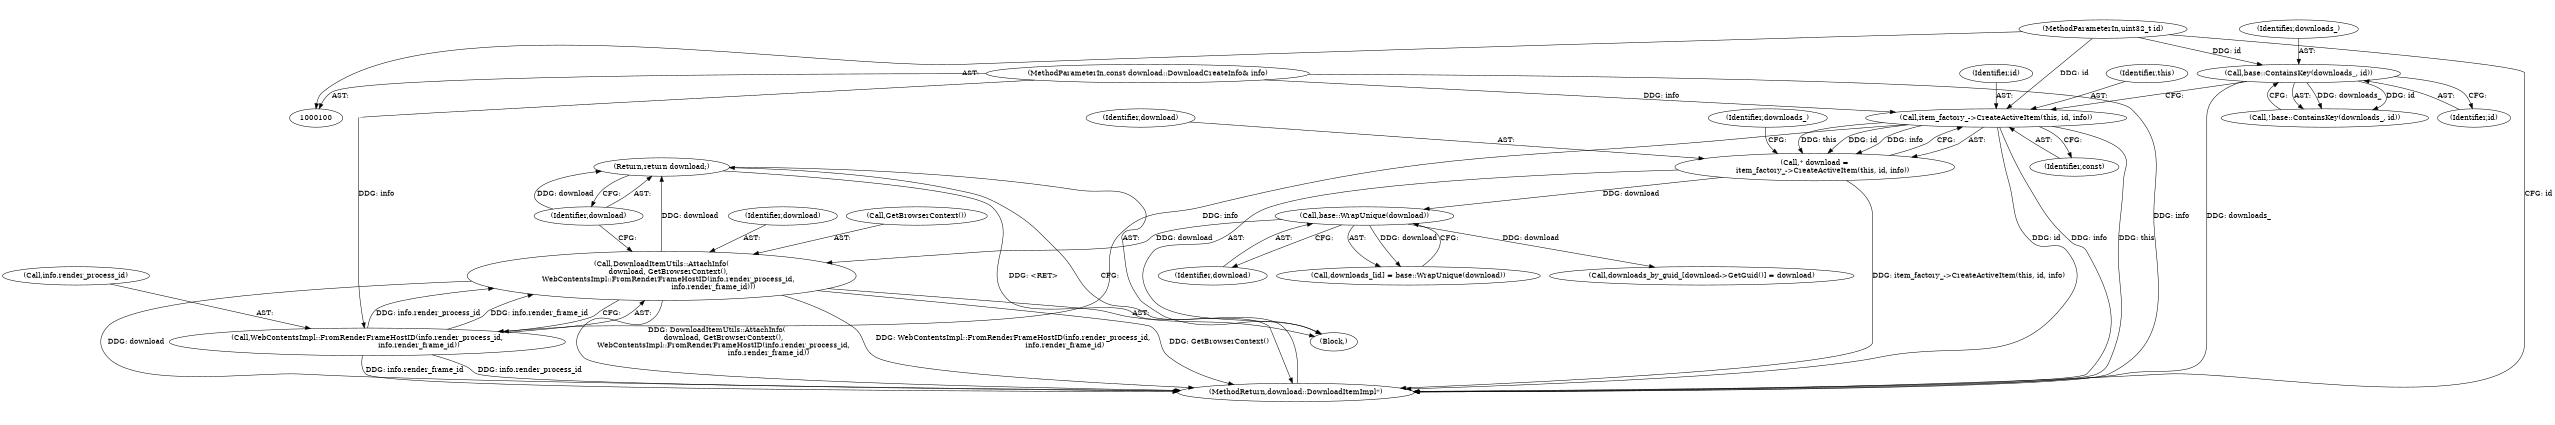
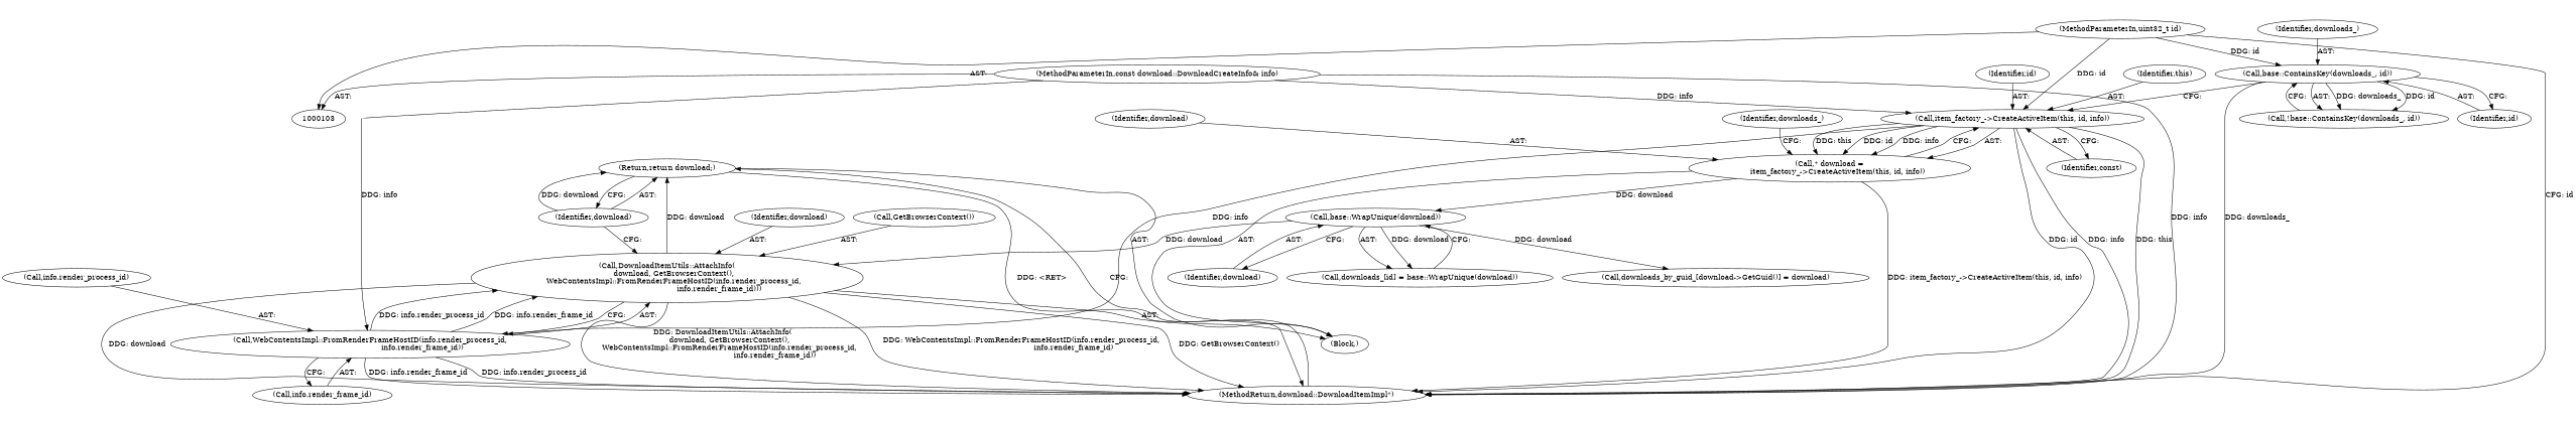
  digraph {
    n1 [label="(Return,return download;)"]
    n2 [label="(Identifier,download)"]
    n3 [label="(MethodReturn,download::DownloadItemImpl*)"]
    n4 [label="(Block,)"]
    n5 [label="(Call,DownloadItemUtils::AttachInfo(\n      download, GetBrowserContext(),\n      WebContentsImpl::FromRenderFrameHostID(info.render_process_id,\n                                             info.render_frame_id)))"]
    n6 [label="(Call,WebContentsImpl::FromRenderFrameHostID(info.render_process_id,\n                                             info.render_frame_id))"]
+   n7 [label="(Call,info.render_frame_id)"]
    n8 [label="(Call,base::WrapUnique(download))"]
    n9 [label="(Identifier,download)"]
    n10 [label="(Call,downloads_by_guid_[download->GetGuid()] = download)"]
    n11 [label="(Call,downloads_[id] = base::WrapUnique(download))"]
    n12 [label="(Call,* download =\n       item_factory_->CreateActiveItem(this, id, info))"]
    n13 [label="(Call,item_factory_->CreateActiveItem(this, id, info))"]
    n14 [label="(Identifier,const)"]
    n15 [label="(Call,base::ContainsKey(downloads_, id))"]
    n16 [label="(Call,!base::ContainsKey(downloads_, id))"]
    n17 [label="(Identifier,id)"]
    n18 [label="(MethodParameterIn,uint32_t id)"]
-   1000100
+   1000100 [label=1000103]
    n20 [label="(MethodParameterIn,const download::DownloadCreateInfo& info)"]
    n21 [label="(Identifier,id)"]
    n22 [label="(Identifier,downloads_)"]
    n23 [label="(Identifier,download)"]
    n24 [label="(Identifier,this)"]
    n25 [label="(Call,info.render_process_id)"]
    n26 [label="(Identifier,downloads_)"]
    n27 [label="(Identifier,download)"]
    n28 [label="(Call,GetBrowserContext())"]
    n1 -> n2 [label="CFG: "]
    n1 -> n3 [label="DDG: <RET>"]
    n1 -> n4 [label="AST: "]
    n2 -> n1 [label="AST: "]
    n2 -> n1 [label="DDG: download"]
    n2 -> n5 [label="CFG: "]
    n3 -> n1 [label="CFG: "]
    n5 -> n1 [label="DDG: download"]
    n5 -> n3 [label="DDG: download"]
    n5 -> n3 [label="DDG: WebContentsImpl::FromRenderFrameHostID(info.render_process_id,\n                                             info.render_frame_id)"]
    n5 -> n3 [label="DDG: DownloadItemUtils::AttachInfo(\n      download, GetBrowserContext(),\n      WebContentsImpl::FromRenderFrameHostID(info.render_process_id,\n                                             info.render_frame_id))"]
    n5 -> n3 [label="DDG: GetBrowserContext()"]
    n5 -> n4 [label="AST: "]
    n5 -> n6 [label="CFG: "]
    n6 -> n3 [label="DDG: info.render_process_id"]
    n6 -> n3 [label="DDG: info.render_frame_id"]
    n6 -> n5 [label="AST: "]
    n6 -> n5 [label="DDG: info.render_process_id"]
    n6 -> n5 [label="DDG: info.render_frame_id"]
+   n6 -> n7 [label="CFG: "]
+   n7 -> n6 [label="AST: "]
    n8 -> n5 [label="DDG: download"]
    n8 -> n9 [label="CFG: "]
    n8 -> n10 [label="DDG: download"]
    n8 -> n11 [label="AST: "]
    n8 -> n11 [label="DDG: download"]
    n9 -> n8 [label="AST: "]
    n11 -> n8 [label="CFG: "]
    n12 -> n3 [label="DDG: item_factory_->CreateActiveItem(this, id, info)"]
    n12 -> n4 [label="AST: "]
    n12 -> n8 [label="DDG: download"]
    n12 -> n13 [label="CFG: "]
    n13 -> n3 [label="DDG: info"]
    n13 -> n3 [label="DDG: this"]
    n13 -> n3 [label="DDG: id"]
    n13 -> n6 [label="DDG: info"]
    n13 -> n12 [label="AST: "]
    n13 -> n12 [label="DDG: this"]
    n13 -> n12 [label="DDG: id"]
    n13 -> n12 [label="DDG: info"]
    n13 -> n14 [label="CFG: "]
    n14 -> n13 [label="AST: "]
    n15 -> n3 [label="DDG: downloads_"]
    n15 -> n13 [label="CFG: "]
    n15 -> n16 [label="AST: "]
    n15 -> n16 [label="DDG: downloads_"]
    n15 -> n16 [label="DDG: id"]
    n15 -> n17 [label="CFG: "]
    n16 -> n15 [label="CFG: "]
    n17 -> n15 [label="AST: "]
    n18 -> n3 [label="CFG: id"]
    n18 -> n13 [label="DDG: id"]
    n18 -> n15 [label="DDG: id"]
    n18 -> 1000100 [label="AST: "]
    n20 -> n3 [label="DDG: info"]
    n20 -> n6 [label="DDG: info"]
    n20 -> n13 [label="DDG: info"]
    n20 -> 1000100 [label="AST: "]
    n21 -> n13 [label="AST: "]
    n22 -> n15 [label="AST: "]
    n23 -> n12 [label="AST: "]
    n24 -> n13 [label="AST: "]
    n25 -> n6 [label="AST: "]
    n26 -> n12 [label="CFG: "]
    n27 -> n5 [label="AST: "]
    n28 -> n5 [label="AST: "]
  }
